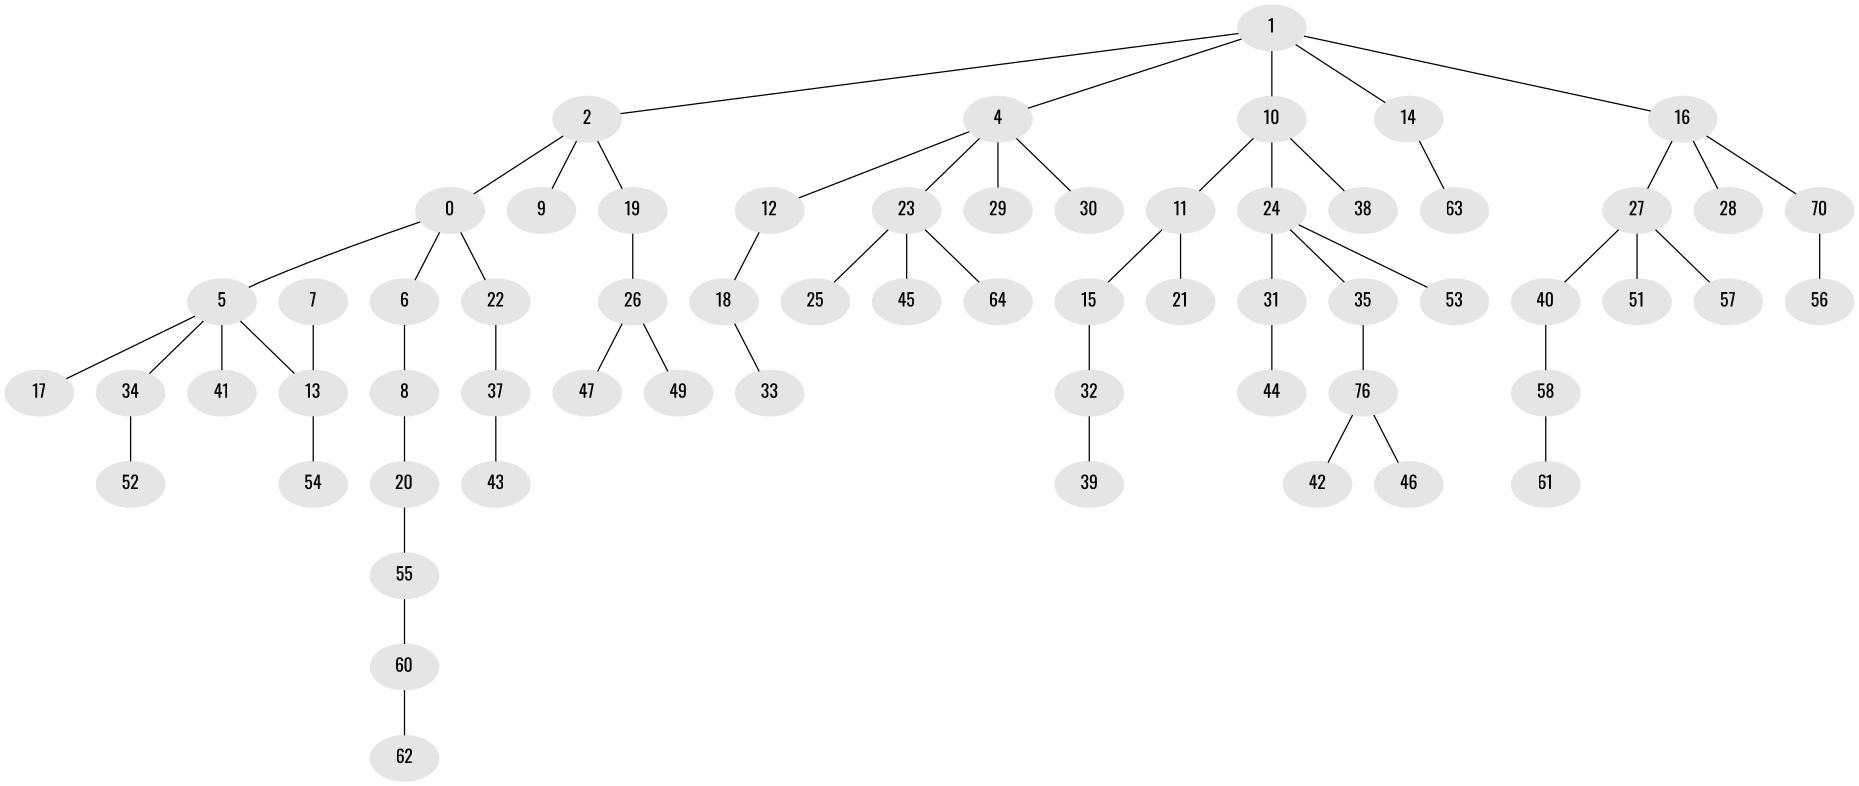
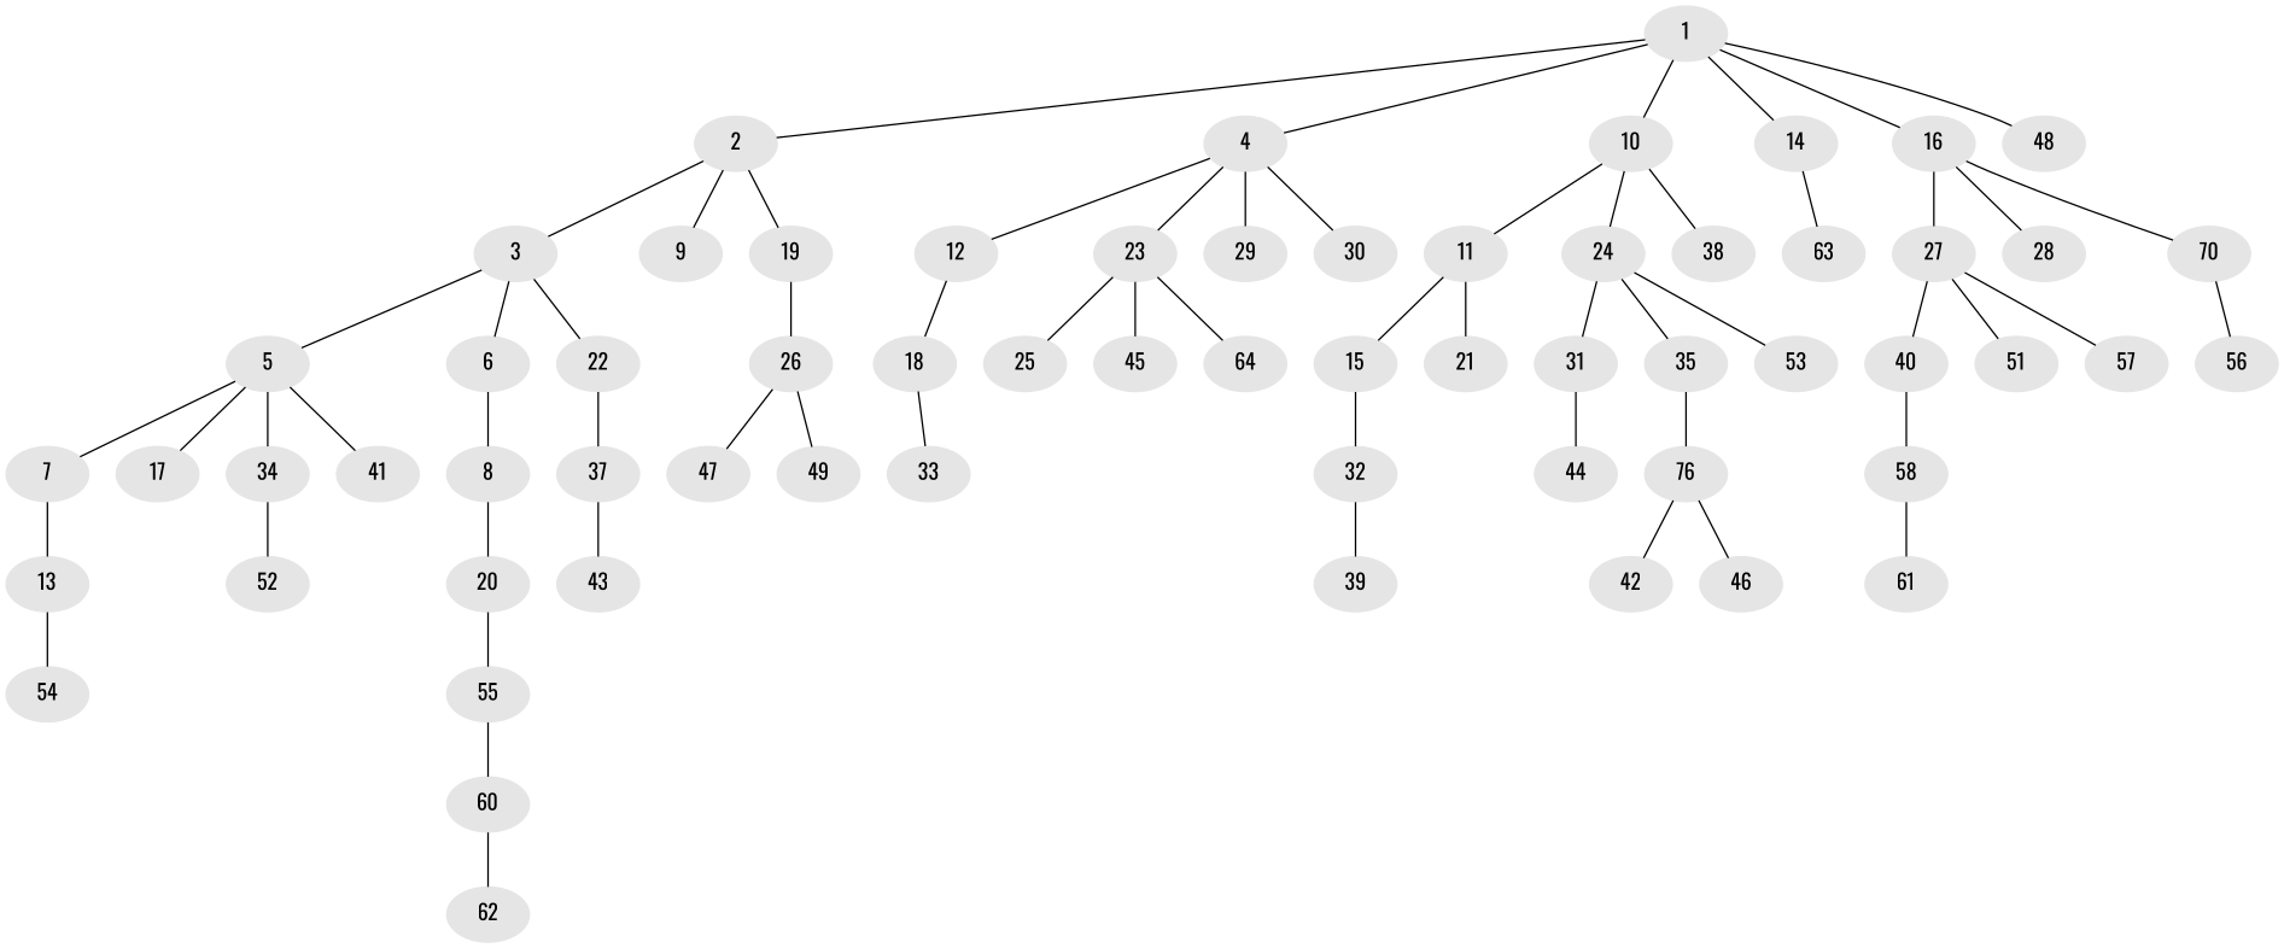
  graph {
    fontname=Oswald
    node [color=gray90 fontname=Oswald style=filled]
    edge [fontname=Oswald]
    1
    2
    4
    10
    14
    16
-   3 [label=0]
+   48
+   3
    9
    19
    12
    23
    29
    30
    11
    24
    38
    63
    27
    28
    n21 [label=70]
    5
    6
    22
    26
    7
    17
    34
    41
    8
    37
    18
    25
    45
    64
    13
    52
    20
    54
    55
    15
    21
    31
    35
    53
    32
    33
    39
    40
    51
    57
    56
    47
    49
    60
    43
    44
    n58 [label=76]
    58
    42
    46
    61
    62
    1 -- 2
    1 -- 4
    1 -- 10
    1 -- 14
    1 -- 16
+   1 -- 48
    2 -- 3
    2 -- 9
    2 -- 19
    4 -- 12
    4 -- 23
    4 -- 29
    4 -- 30
    10 -- 11
    10 -- 24
    10 -- 38
    14 -- 63
    16 -- 27
    16 -- 28
    16 -- n21
    3 -- 5
    3 -- 6
    3 -- 22
    19 -- 26
    12 -- 18
    23 -- 25
    23 -- 45
    23 -- 64
    11 -- 15
    11 -- 21
    24 -- 31
    24 -- 35
    24 -- 53
    27 -- 40
    27 -- 51
    27 -- 57
    n21 -- 56
-   5 -- 13
+   5 -- 7
    5 -- 17
    5 -- 34
    5 -- 41
    6 -- 8
    22 -- 37
    26 -- 47
    26 -- 49
    7 -- 13
    34 -- 52
    8 -- 20
    37 -- 43
    18 -- 33
    13 -- 54
    20 -- 55
    55 -- 60
    15 -- 32
    31 -- 44
    35 -- n58
    32 -- 39
    40 -- 58
    60 -- 62
    n58 -- 42
    n58 -- 46
    58 -- 61
  }
